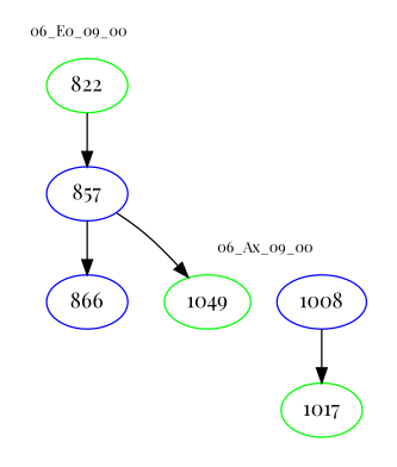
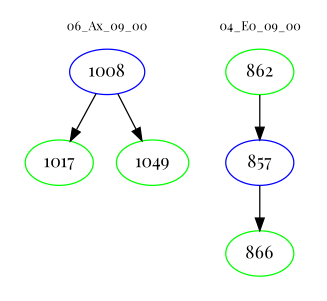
  digraph {
    fontname="Playfair Display"
    node [color=green fontname="Playfair Display"]
    edge [color=black fontname="Playfair Display"]
    n1 [label=1017]
    n2 [color=blue label=1008]
    n3 [label=1049]
-   n4 [label=822]
+   n4 [label=862]
    n5 [color=blue label=857]
-   n6 [color=blue label=866]
+   n6 [label=866]
    subgraph cluster_1 {
      color=white
      fontsize=10
      label="06_Ax_09_00"
      n1
      n2
      n3
    }
    subgraph cluster_2 {
      color=white
      fontsize=10
-     label="06_E0_09_00"
+     label="04_E0_09_00"
      n4
      n5
      n6
    }
    n2 -> n1
-   n5 -> n3
+   n2 -> n3
    n4 -> n5
    n5 -> n6
  }
